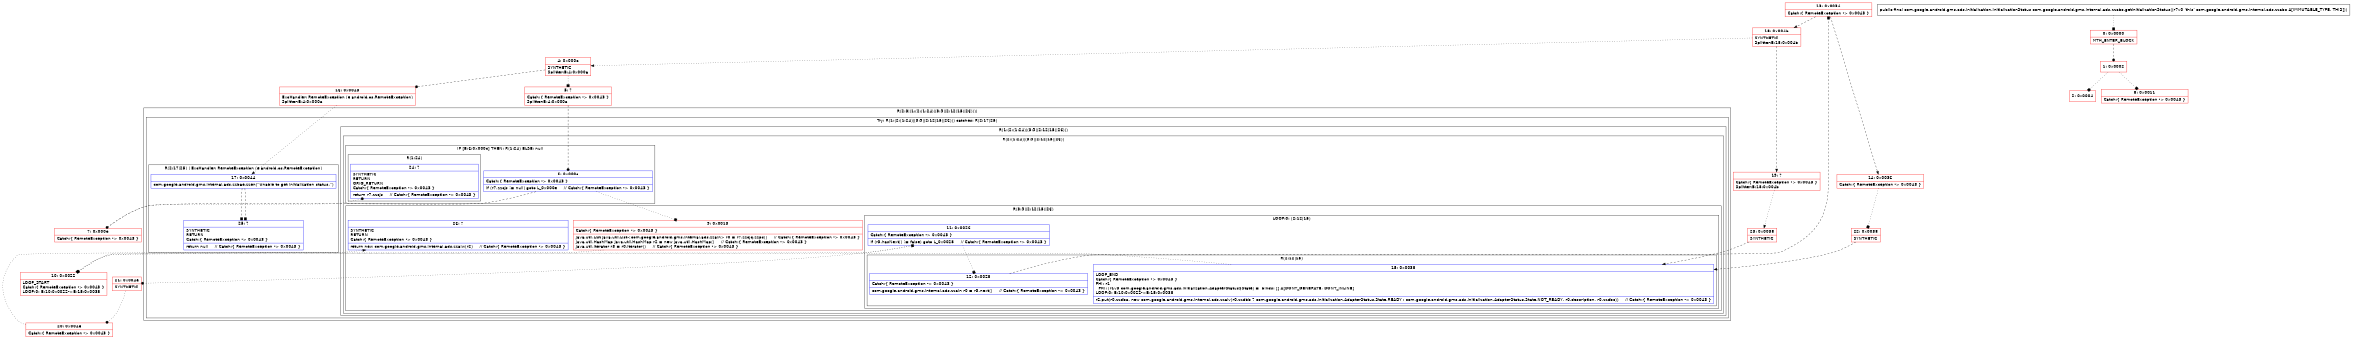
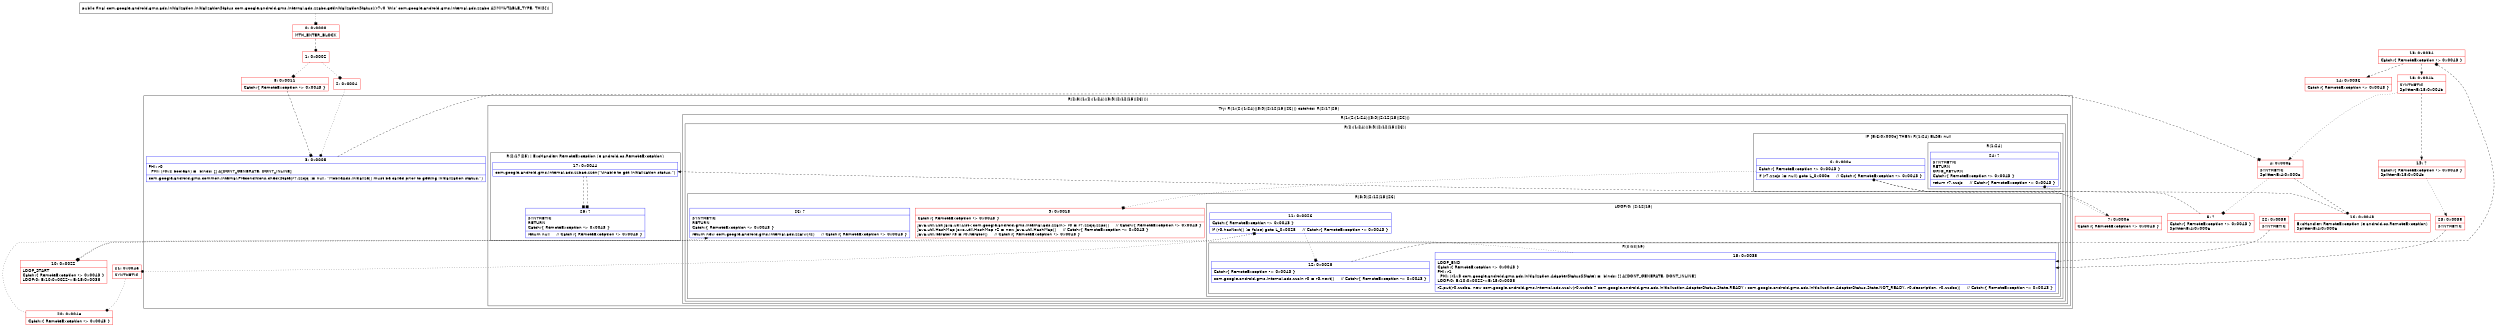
  digraph {
    fontname="DejaVu Sans"
    node [color=red fontname="DejaVu Sans" shape=record]
    edge [arrowhead=box fontname="DejaVu Sans" style=dotted]
    n1 [color=blue label="{24\:\ ?|SYNTHETIC\lRETURN\lORIG_RETURN\lCatch:\{ RemoteException \-\> 0x0043 \}\l|return r7.zzcjs     \/\/ Catch:\{ RemoteException \-\> 0x0043 \}\l}"]
    n2 [color=blue label="{6\:\ 0x000c|Catch:\{ RemoteException \-\> 0x0043 \}\l|if (r7.zzcjs != null) goto L_0x000e     \/\/ Catch:\{ RemoteException \-\> 0x0043 \}\l}"]
    n3 [color=blue label="{12\:\ 0x0028|Catch:\{ RemoteException \-\> 0x0043 \}\l|com.google.android.gms.internal.ads.zzain r0 = r3.next()     \/\/ Catch:\{ RemoteException \-\> 0x0043 \}\l}"]
    n4 [color=blue label="{15\:\ 0x0038|LOOP_END\lCatch:\{ RemoteException \-\> 0x0043 \}\lPHI: r1 \l  PHI: (r1v3 com.google.android.gms.ads.initialization.AdapterStatus$State) =  binds: [] A[DONT_GENERATE, DONT_INLINE]\lLOOP:0: B:10:0x0022\-\>B:15:0x0038\l|r2.put(r0.zzdba, new com.google.android.gms.internal.ads.zzaiv(r0.zzdbb ? com.google.android.gms.ads.initialization.AdapterStatus.State.READY : com.google.android.gms.ads.initialization.AdapterStatus.State.NOT_READY, r0.description, r0.zzdbc))     \/\/ Catch:\{ RemoteException \-\> 0x0043 \}\l}"]
    n5 [color=blue label="{11\:\ 0x0026|Catch:\{ RemoteException \-\> 0x0043 \}\l|if (r3.hasNext() != false) goto L_0x0028     \/\/ Catch:\{ RemoteException \-\> 0x0043 \}\l}"]
    n6 [label="{9\:\ 0x0013|Catch:\{ RemoteException \-\> 0x0043 \}\l|java.util.List java.util.List\<com.google.android.gms.internal.ads.zzain\> r0 = r7.zzcjq.zzps()     \/\/ Catch:\{ RemoteException \-\> 0x0043 \}\ljava.util.HashMap java.util.HashMap r2 = new java.util.HashMap()     \/\/ Catch:\{ RemoteException \-\> 0x0043 \}\ljava.util.Iterator r3 = r0.iterator()     \/\/ Catch:\{ RemoteException \-\> 0x0043 \}\l}"]
    n7 [color=blue label="{26\:\ ?|SYNTHETIC\lRETURN\lCatch:\{ RemoteException \-\> 0x0043 \}\l|return new com.google.android.gms.internal.ads.zzaiw(r2)     \/\/ Catch:\{ RemoteException \-\> 0x0043 \}\l}"]
    n8 [color=blue label="{17\:\ 0x0044|com.google.android.gms.internal.ads.zzbae.zzen(\"Unable to get Initialization status.\")\l}"]
    n9 [color=blue label="{25\:\ ?|SYNTHETIC\lRETURN\lCatch:\{ RemoteException \-\> 0x0043 \}\l|return null     \/\/ Catch:\{ RemoteException \-\> 0x0043 \}\l}"]
+   n10 [color=blue label="{3\:\ 0x0005|PHI: r0 \l  PHI: (r0v2 boolean) =  binds: [] A[DONT_GENERATE, DONT_INLINE]\l|com.google.android.gms.common.internal.Preconditions.checkState(r7.zzcjq != null, \"MobileAds.initialize() must be called prior to getting initialization status.\")\l}"]
    n11 [label="{7\:\ 0x000e|Catch:\{ RemoteException \-\> 0x0043 \}\l}"]
    n12 [label="{13\:\ 0x0034|Catch:\{ RemoteException \-\> 0x0043 \}\l}"]
    n13 [label="{10\:\ 0x0022|LOOP_START\lCatch:\{ RemoteException \-\> 0x0043 \}\lLOOP:0: B:10:0x0022\-\>B:15:0x0038\l}"]
    n14 [label="{21\:\ 0x004e|SYNTHETIC\l}"]
    n15 [label="{4\:\ 0x000a|SYNTHETIC\lSplitter:B:4:0x000a\l}"]
    n16 [label="{5\:\ ?|Catch:\{ RemoteException \-\> 0x0043 \}\lSplitter:B:4:0x000a\l}"]
    n17 [label="{16\:\ 0x0043|ExcHandler: RemoteException (e android.os.RemoteException)\lSplitter:B:4:0x000a\l}"]
    n18 [label="{20\:\ 0x004e|Catch:\{ RemoteException \-\> 0x0043 \}\l}"]
    n19 [label="{14\:\ 0x0036|Catch:\{ RemoteException \-\> 0x0043 \}\l}"]
    n20 [label="{18\:\ 0x004b|SYNTHETIC\lSplitter:B:18:0x004b\l}"]
    n21 [label="{0\:\ 0x0000|MTH_ENTER_BLOCK\l}"]
    n22 [label="{1\:\ 0x0002}"]
    n23 [label="{2\:\ 0x0004}"]
    n24 [label="{8\:\ 0x0011|Catch:\{ RemoteException \-\> 0x0043 \}\l}"]
    n25 [label="{22\:\ 0x0038|SYNTHETIC\l}"]
    n26 [label="{19\:\ ?|Catch:\{ RemoteException \-\> 0x0043 \}\lSplitter:B:18:0x004b\l}"]
    n27 [label="{23\:\ 0x0038|SYNTHETIC\l}"]
    n28 [label="{public final com.google.android.gms.ads.initialization.InitializationStatus com.google.android.gms.internal.ads.zzabc.getInitializationStatus((r7v0 'this' com.google.android.gms.internal.ads.zzabc A[IMMUTABLE_TYPE, THIS])) }" color=""]
    subgraph cluster_1 {
      label="R(2:3|(1:(2:(1:24)|(3:9|(2:12|15)|26))))"
+     n10
      subgraph cluster_2 {
        label="Try: R(1:(2:(1:24)|(3:9|(2:12|15)|26))) catches: R(2:17|25)"
        subgraph cluster_3 {
          label="R(1:(2:(1:24)|(3:9|(2:12|15)|26)))"
          subgraph cluster_4 {
            label="R(2:(1:24)|(3:9|(2:12|15)|26))"
            subgraph cluster_5 {
              label="IF [B:6:0x000c] THEN: R(1:24) ELSE: null"
              n2
              subgraph cluster_6 {
                label="R(1:24)"
                n1
              }
            }
            subgraph cluster_7 {
              label="R(3:9|(2:12|15)|26)"
              n6
              n7
              subgraph cluster_8 {
                label="LOOP:0: (2:12|15)"
                n5
                subgraph cluster_9 {
                  label="R(2:12|15)"
                  n3
                  n4
                }
              }
            }
          }
        }
        subgraph cluster_10 {
          label="R(2:17|25) | ExcHandler: RemoteException (e android.os.RemoteException)\l"
          n8
          n9
        }
      }
    }
    subgraph cluster_11 {
      label="R(2:17|25) | ExcHandler: RemoteException (e android.os.RemoteException)\l"
    }
    n2 -> n6
-   n2 -> n11 [arrowhead=dot style=dashed]
+   n2 -> n11 [arrowhead=normal style=dashed]
    n3 -> n12 [style=dashed]
    n4 -> n13
    n5 -> n3
    n5 -> n14 [arrowhead=dot]
    n6 -> n13
    n8 -> n9 [style=dashed]
    n8 -> n9 [style=dashed]
+   n10 -> n15 [style=dashed]
    n11 -> n1 [arrowhead=dot]
    n12 -> n19 [arrowhead=normal style=dashed]
    n12 -> n20 [arrowhead=normal style=dashed]
    n13 -> n5
    n14 -> n18 [arrowhead=dot]
    n15 -> n16
    n15 -> n17 [arrowhead=dot style=dashed]
    n16 -> n2 [arrowhead=dot style=dashed]
-   n17 -> n8 [arrowhead=normal]
+   n17 -> n8 [arrowhead=normal style=dashed]
    n18 -> n7 [arrowhead=normal]
-   n19 -> n25
    n20 -> n15 [arrowhead=normal]
    n20 -> n26 [arrowhead=normal style=dashed]
    n21 -> n22 [arrowhead=dot style=dashed]
    n22 -> n23
    n22 -> n24
+   n23 -> n10 [arrowhead=dot]
+   n24 -> n10 [style=dashed]
    n25 -> n4 [arrowhead=normal style=dashed]
    n26 -> n27 [arrowhead=normal]
    n27 -> n4 [arrowhead=normal style=dashed]
    n28 -> n21
  }
